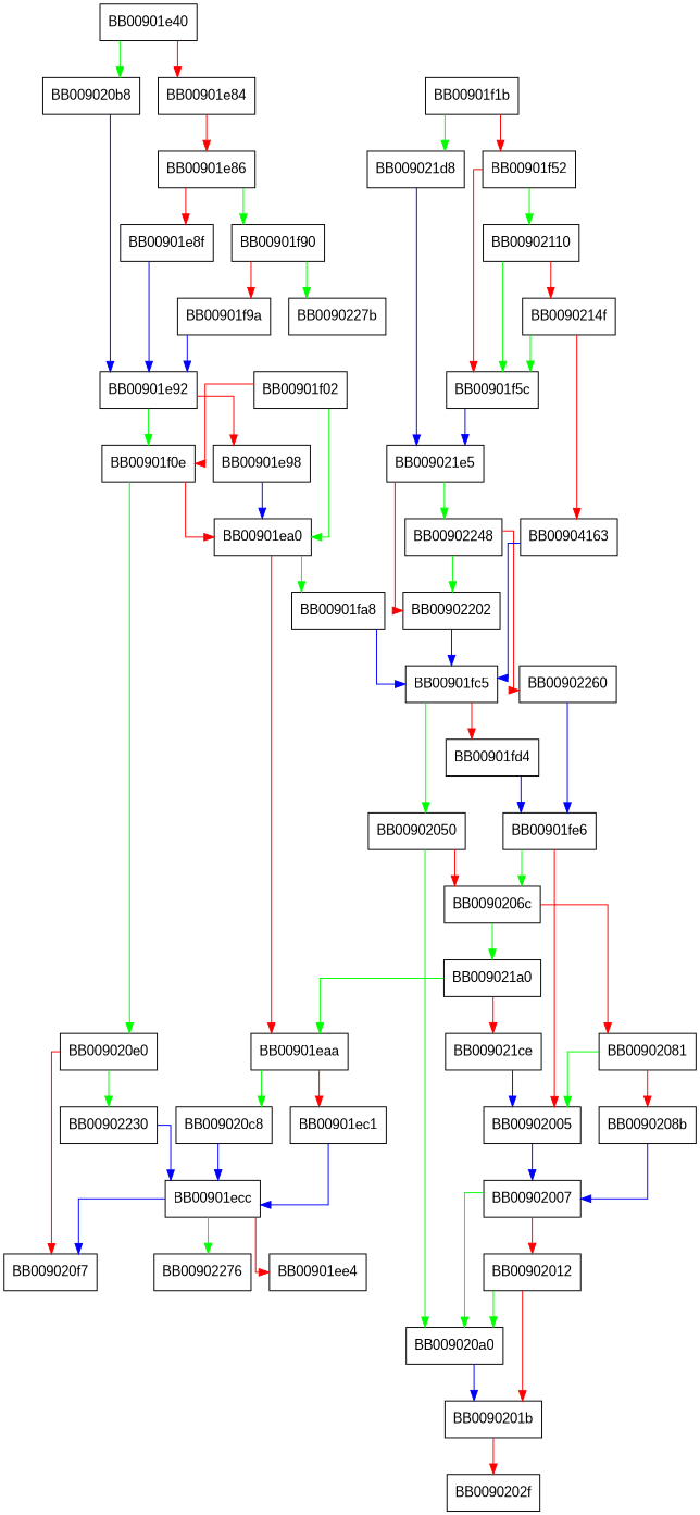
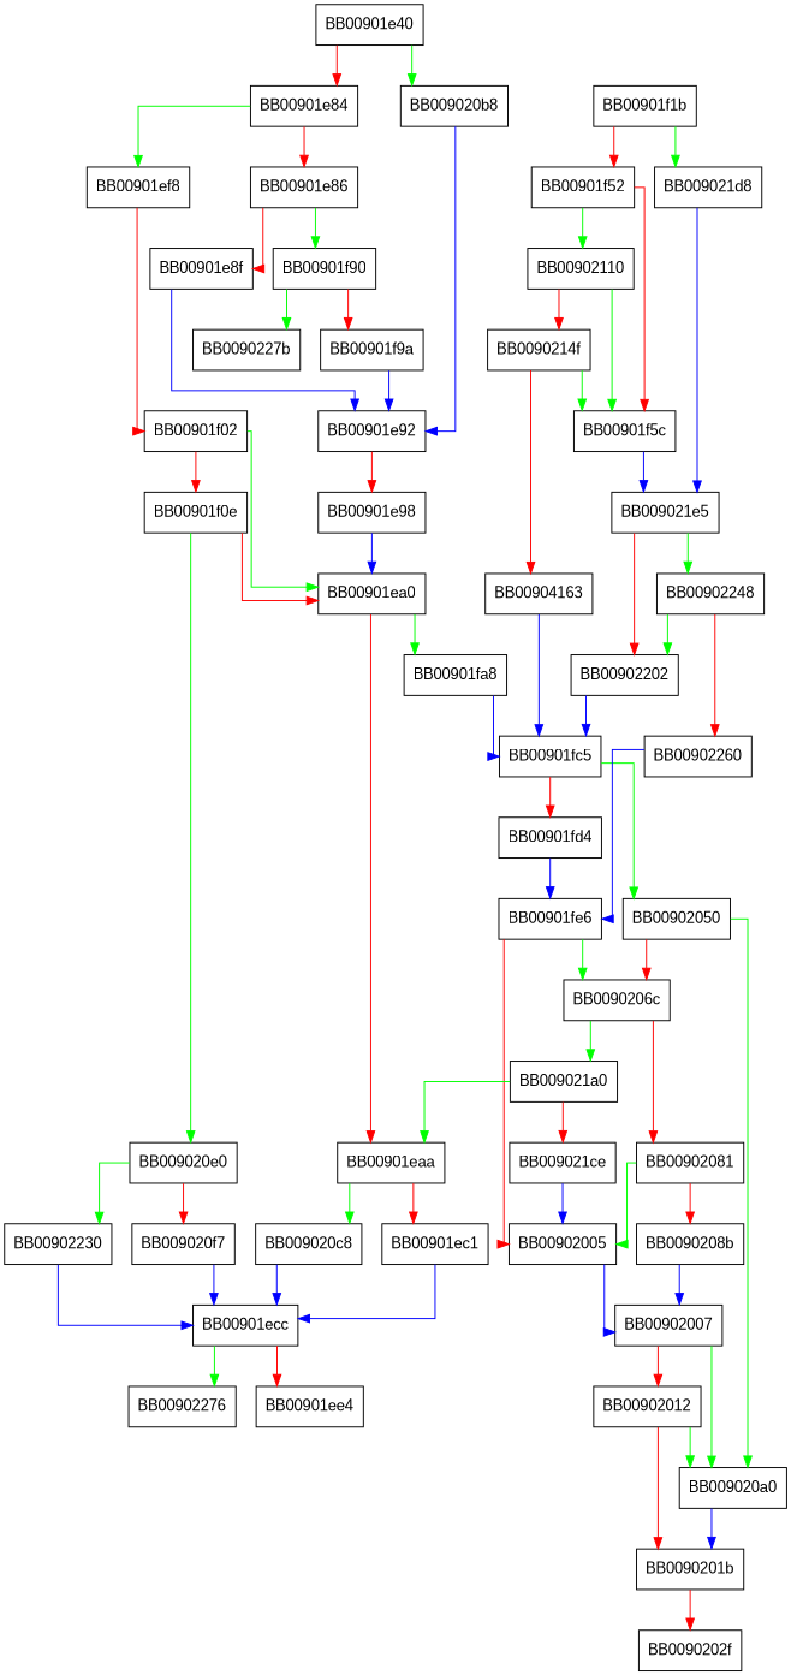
  digraph {
    fontname="Liberation Sans"
    splines=ortho
    node [fontname="Liberation Sans" shape=box]
    edge [color=red fontname="Liberation Sans"]
    BB00901e40
    BB009020b8
    BB00901e84
    BB00901e92
+   BB00901ef8
    BB00901e86
    BB00901f0e
    BB00901e98
    BB00901f02
    BB00901f90
    BB00901e8f
    BB00901ea0
    BB0090227b
    BB00901f9a
    BB009020e0
    BB00902230
    BB009020f7
    BB00901f1b
    BB009021d8
    BB00901f52
    BB00901fa8
    BB00901eaa
    BB00901fc5
    BB009020c8
    BB00901ec1
    BB00902050
    BB00901fd4
    BB00901ecc
    BB00902276
    BB00901ee4
    BB009021e5
    BB00902110
    BB00901f5c
    BB00902248
    BB00902202
    BB0090214f
    n37 [label=BB00904163]
    BB00902260
    BB0090206c
    BB009020a0
    BB00901fe6
    BB009021a0
    BB00902081
    BB0090201b
    BB00902005
    BB00902007
    BB009021ce
    BB0090208b
    BB00902012
    BB0090202f
    BB00901e40 -> BB009020b8 [color=green]
    BB00901e40 -> BB00901e84
    BB009020b8 -> BB00901e92 [color=blue]
+   BB00901e84 -> BB00901ef8 [color=green]
    BB00901e84 -> BB00901e86
-   BB00901e92 -> BB00901f0e [color=green]
    BB00901e92 -> BB00901e98
+   BB00901ef8 -> BB00901f02
    BB00901e86 -> BB00901f90 [color=green]
    BB00901e86 -> BB00901e8f
    BB00901f0e -> BB00901ea0
    BB00901f0e -> BB009020e0 [color=green]
    BB00901e98 -> BB00901ea0 [color=blue]
    BB00901f02 -> BB00901f0e
    BB00901f02 -> BB00901ea0 [color=green]
    BB00901f90 -> BB0090227b [color=green]
    BB00901f90 -> BB00901f9a
    BB00901e8f -> BB00901e92 [color=blue]
    BB00901ea0 -> BB00901fa8 [color=green]
    BB00901ea0 -> BB00901eaa
    BB00901f9a -> BB00901e92 [color=blue]
    BB009020e0 -> BB00902230 [color=green]
    BB009020e0 -> BB009020f7
    BB00902230 -> BB00901ecc [color=blue]
-   BB00901ecc -> BB009020f7 [color=blue]
+   BB009020f7 -> BB00901ecc [color=blue]
    BB00901f1b -> BB009021d8 [color=green]
    BB00901f1b -> BB00901f52
    BB009021d8 -> BB009021e5 [color=blue]
    BB00901f52 -> BB00902110 [color=green]
    BB00901f52 -> BB00901f5c
    BB00901fa8 -> BB00901fc5 [color=blue]
    BB00901eaa -> BB009020c8 [color=green]
    BB00901eaa -> BB00901ec1
    BB00901fc5 -> BB00902050 [color=green]
    BB00901fc5 -> BB00901fd4
    BB009020c8 -> BB00901ecc [color=blue]
    BB00901ec1 -> BB00901ecc [color=blue]
    BB00902050 -> BB0090206c
    BB00902050 -> BB009020a0 [color=green]
    BB00901fd4 -> BB00901fe6 [color=blue]
    BB00901ecc -> BB00902276 [color=green]
    BB00901ecc -> BB00901ee4
    BB009021e5 -> BB00902248 [color=green]
    BB009021e5 -> BB00902202
    BB00902110 -> BB00901f5c [color=green]
    BB00902110 -> BB0090214f
    BB00901f5c -> BB009021e5 [color=blue]
    BB00902248 -> BB00902202 [color=green]
    BB00902248 -> BB00902260
    BB00902202 -> BB00901fc5 [color=blue]
    BB0090214f -> BB00901f5c [color=green]
    BB0090214f -> n37
    n37 -> BB00901fc5 [color=blue]
    BB00902260 -> BB00901fe6 [color=blue]
    BB0090206c -> BB009021a0 [color=green]
    BB0090206c -> BB00902081
    BB009020a0 -> BB0090201b [color=blue]
    BB00901fe6 -> BB0090206c [color=green]
    BB00901fe6 -> BB00902005
    BB009021a0 -> BB00901eaa [color=green]
    BB009021a0 -> BB009021ce
    BB00902081 -> BB00902005 [color=green]
    BB00902081 -> BB0090208b
    BB0090201b -> BB0090202f
    BB00902005 -> BB00902007 [color=blue]
    BB00902007 -> BB009020a0 [color=green]
    BB00902007 -> BB00902012
    BB009021ce -> BB00902005 [color=blue]
    BB0090208b -> BB00902007 [color=blue]
    BB00902012 -> BB009020a0 [color=green]
    BB00902012 -> BB0090201b
  }
